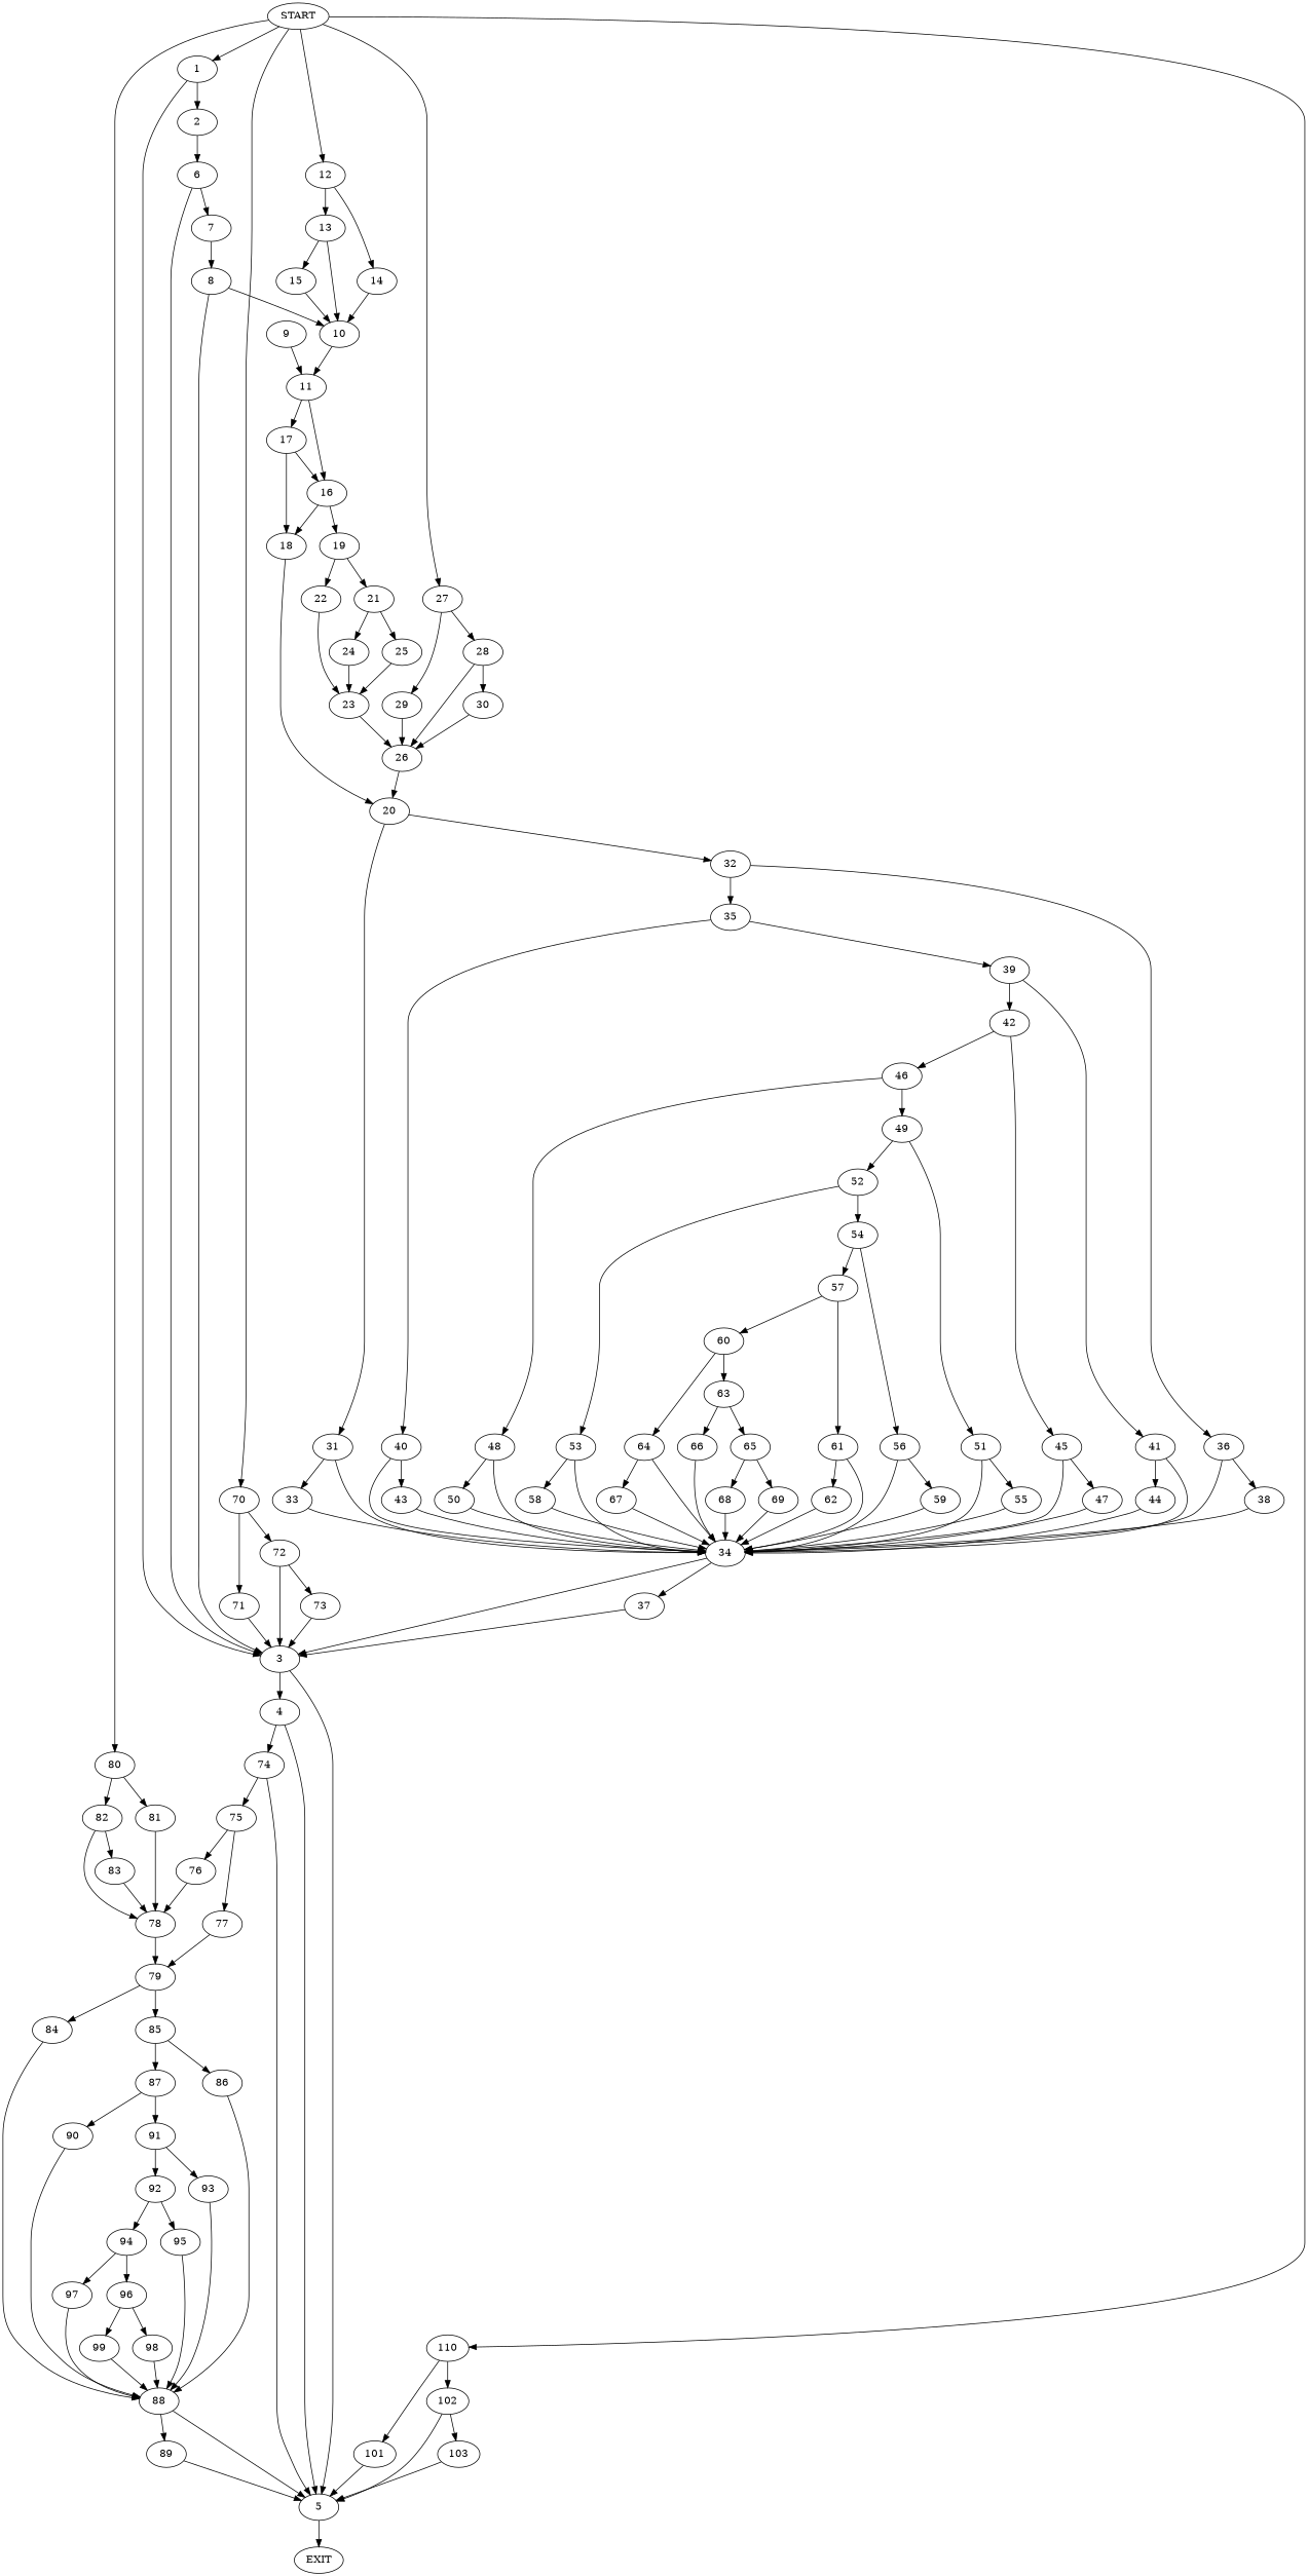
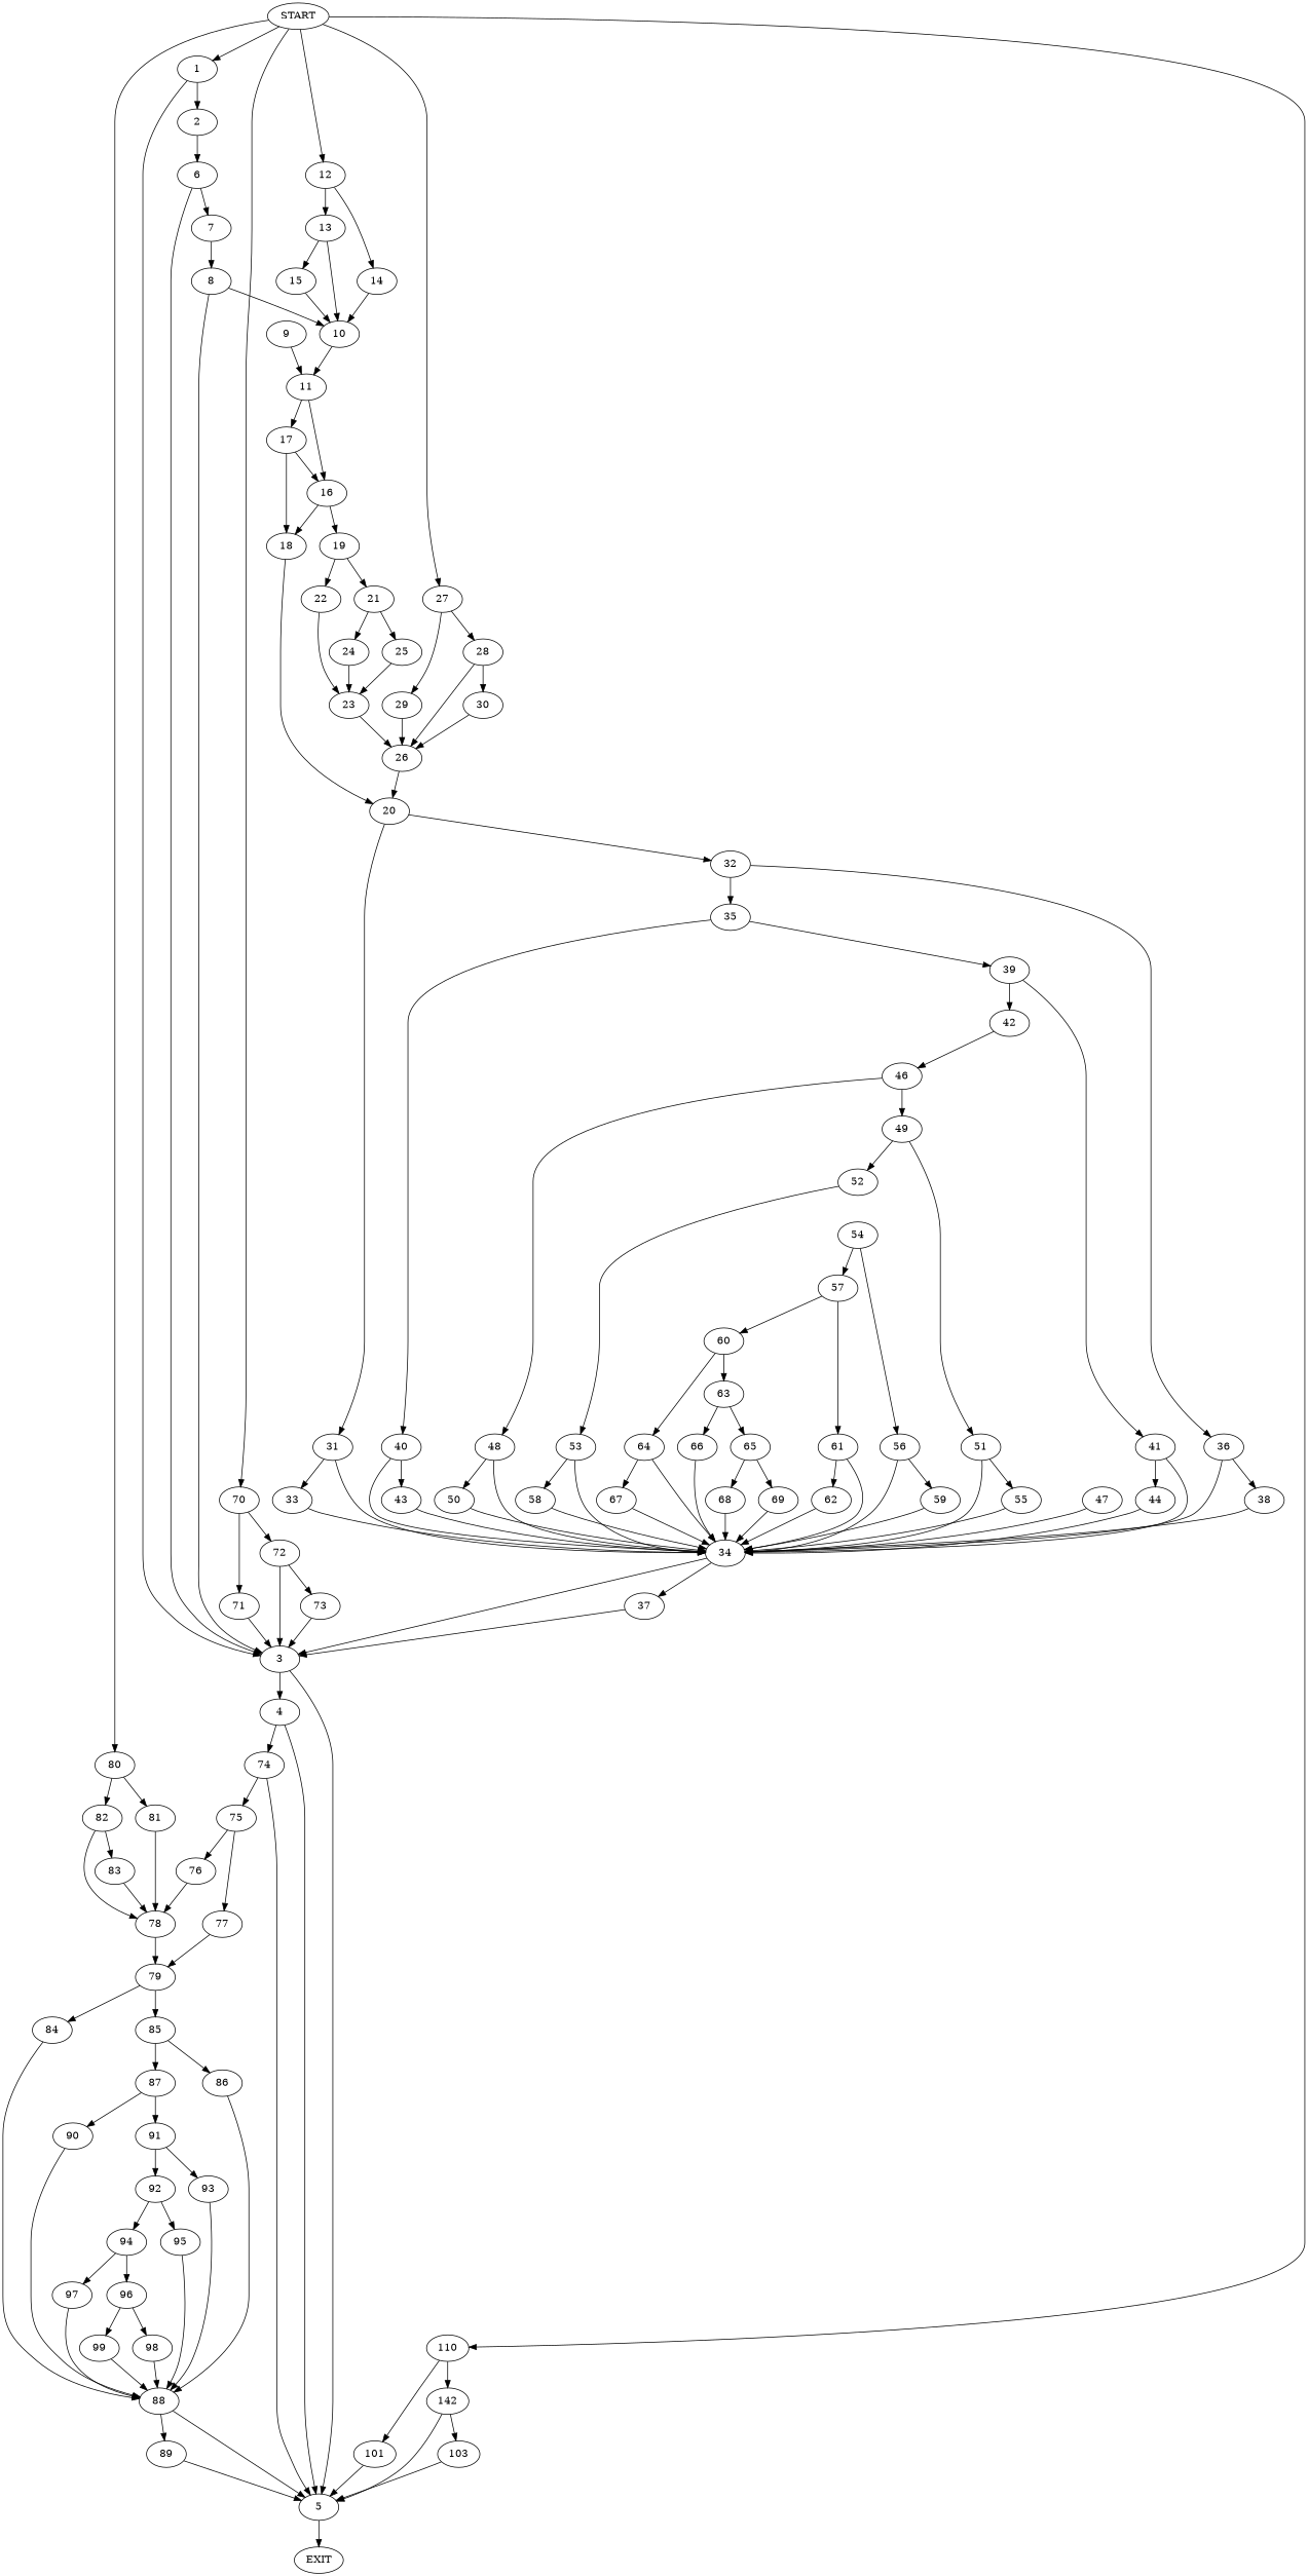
  digraph {
    n1 [label=START]
    1
    12
    27
    70
    80
    n7 [label=110]
    2
    3
    13
    14
    28
    29
    71
    72
    81
    82
    101
-   102
+   102 [label=142]
    n20 [label=EXIT]
    6
    4
    5
    7
    74
    75
    8
    10
    9
    11
    16
    17
    18
    19
    15
    20
    21
    22
    31
    32
    24
    25
    23
    33
    34
    35
    36
    26
    30
    37
    39
    40
    38
    41
    42
    43
    44
-   45
    46
    47
    48
    49
    50
    51
    52
    55
    53
    54
    58
    56
    57
    59
    60
    61
    63
    64
    62
    65
    66
    67
    68
    69
    73
    76
    77
    78
    79
    84
    85
    88
    86
    87
    83
    89
    90
    91
    92
    93
    94
    95
    96
    97
    98
    99
    103
    n1 -> 1
    n1 -> 12
    n1 -> 27
    n1 -> 70
    n1 -> 80
    n1 -> n7
    1 -> 2
    1 -> 3
    12 -> 13
    12 -> 14
    27 -> 28
    27 -> 29
    70 -> 71
    70 -> 72
    80 -> 81
    80 -> 82
    n7 -> 101
    n7 -> 102
    2 -> 6
    3 -> 4
    3 -> 5
    13 -> 10
    13 -> 15
    14 -> 10
    28 -> 26
    28 -> 30
    29 -> 26
    71 -> 3
    72 -> 3
    72 -> 73
    81 -> 78
    82 -> 78
    82 -> 83
    101 -> 5
    102 -> 5
    102 -> 103
    6 -> 3
    6 -> 7
    4 -> 5
    4 -> 74
    5 -> n20
    7 -> 8
    74 -> 5
    74 -> 75
    75 -> 76
    75 -> 77
    8 -> 3
    8 -> 10
    10 -> 11
    9 -> 11
    11 -> 16
    11 -> 17
    16 -> 18
    16 -> 19
    17 -> 16
    17 -> 18
    18 -> 20
    19 -> 21
    19 -> 22
    15 -> 10
    20 -> 31
    20 -> 32
    21 -> 24
    21 -> 25
    22 -> 23
    31 -> 33
    31 -> 34
    32 -> 35
    32 -> 36
    24 -> 23
    25 -> 23
    23 -> 26
    33 -> 34
    34 -> 3
    34 -> 37
    35 -> 39
    35 -> 40
    36 -> 34
    36 -> 38
    26 -> 20
    30 -> 26
    37 -> 3
    39 -> 41
    39 -> 42
    40 -> 34
    40 -> 43
    38 -> 34
    41 -> 34
    41 -> 44
-   42 -> 45
    42 -> 46
    43 -> 34
    44 -> 34
-   45 -> 34
-   45 -> 47
    46 -> 48
    46 -> 49
    47 -> 34
    48 -> 34
    48 -> 50
    49 -> 51
    49 -> 52
    50 -> 34
    51 -> 34
    51 -> 55
    52 -> 53
-   52 -> 54
    55 -> 34
    53 -> 34
    53 -> 58
    54 -> 56
    54 -> 57
    58 -> 34
    56 -> 34
    56 -> 59
    57 -> 60
    57 -> 61
    59 -> 34
    60 -> 63
    60 -> 64
    61 -> 34
    61 -> 62
    63 -> 65
    63 -> 66
    64 -> 34
    64 -> 67
    62 -> 34
    65 -> 68
    65 -> 69
    66 -> 34
    67 -> 34
    68 -> 34
    69 -> 34
    73 -> 3
    76 -> 78
    77 -> 79
    78 -> 79
    79 -> 84
    79 -> 85
    84 -> 88
    85 -> 86
    85 -> 87
    88 -> 5
    88 -> 89
    86 -> 88
    87 -> 90
    87 -> 91
    83 -> 78
    89 -> 5
    90 -> 88
    91 -> 92
    91 -> 93
    92 -> 94
    92 -> 95
    93 -> 88
    94 -> 96
    94 -> 97
    95 -> 88
    96 -> 98
    96 -> 99
    97 -> 88
    98 -> 88
    99 -> 88
    103 -> 5
  }
